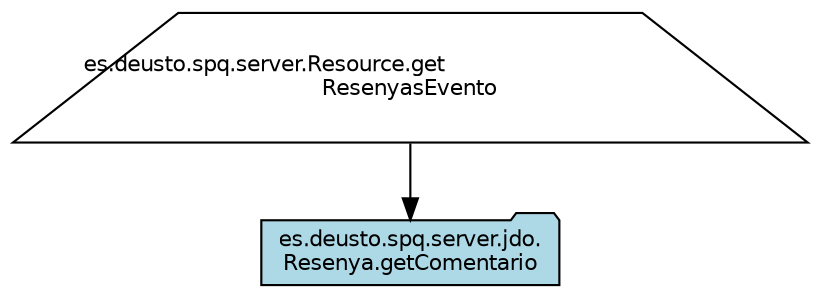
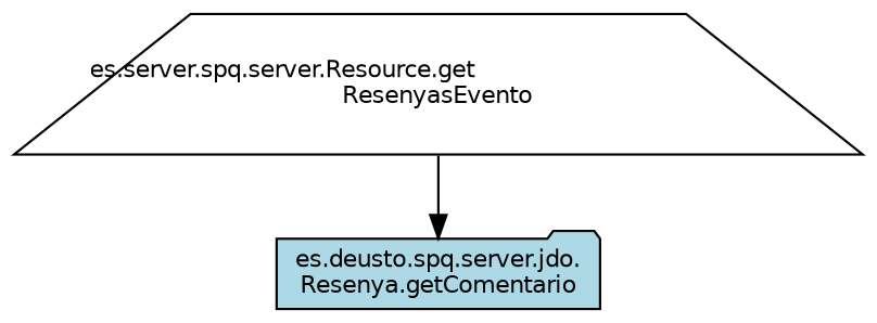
  digraph {
    rankdir=TB
    node [color=black fontname=Helvetica fontsize=10 style=filled]
-   n1 [fillcolor=white fontcolor=black height=0.2 label="es.deusto.spq.server.Resource.get\lResenyasEvento" shape=trapezium width=0.4]
+   n1 [fillcolor=white fontcolor=black height=0.2 label="es.server.spq.server.Resource.get\lResenyasEvento" shape=trapezium width=0.4]
    n2 [fillcolor=lightblue height=0.2 label="es.deusto.spq.server.jdo.\lResenya.getComentario" shape=folder width=0.4]
    n1 -> n2 [color=black fontname=Helvetica fontsize=10 labelfontname=Helvetica labelfontsize=10 style=solid]
  }
